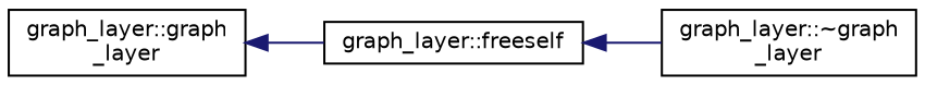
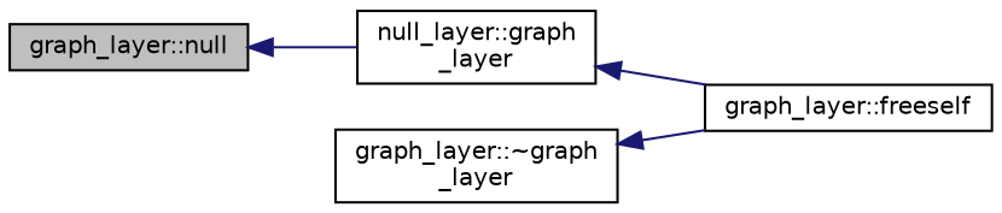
  digraph {
    rankdir=LR
    node [color=black fillcolor=white fontname=Helvetica fontsize=10 shape=record style=filled]
    edge [color=midnightblue dir=back fontname=Helvetica fontsize=10 labelfontname=Helvetica labelfontsize=10 style=solid]
-   n2 [height=0.2 label="graph_layer::graph\l_layer" width=0.4]
+   n1 [fillcolor=grey75 fontcolor=black height=0.2 label="graph_layer::null" width=0.4]
+   n2 [height=0.2 label="null_layer::graph\l_layer" width=0.4]
    n3 [height=0.2 label="graph_layer::freeself" width=0.4]
    n4 [height=0.2 label="graph_layer::~graph\l_layer" width=0.4]
+   n1 -> n2
    n2 -> n3
-   n3 -> n4
+   n4 -> n3
  }
